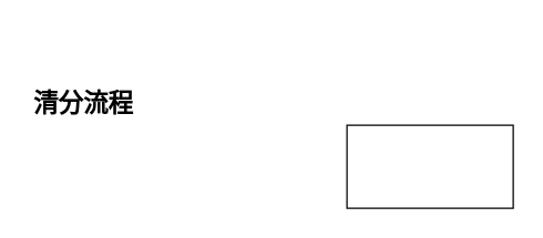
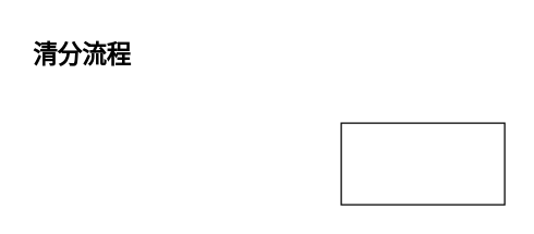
  <mxCell id="0" />
  <mxCell id="1" parent="0" />
  <mxCell id="2" value="" style="rounded=0;whiteSpace=wrap;html=1;" vertex="1" parent="1"><mxGeometry x="250" y="90" width="120" height="60" as="geometry" /></mxCell>
- <mxCell id="3" value="&lt;font style=&quot;font-size: 18px&quot;&gt;&lt;b&gt;清分流程&lt;/b&gt;&lt;/font&gt;" style="text;html=1;strokeColor=none;fillColor=none;align=center;verticalAlign=middle;whiteSpace=wrap;rounded=0;" vertex="1" parent="1"><mxGeometry x="20" y="55" width="80" height="40" as="geometry" /></mxCell>
+ <mxCell id="3" value="&lt;font style=&quot;font-size: 18px&quot;&gt;&lt;b&gt;清分流程&lt;/b&gt;&lt;/font&gt;" style="text;html=1;strokeColor=none;fillColor=none;align=center;verticalAlign=middle;whiteSpace=wrap;rounded=0;" vertex="1" parent="1"><mxGeometry x="20" y="20" width="80" height="40" as="geometry" /></mxCell>
